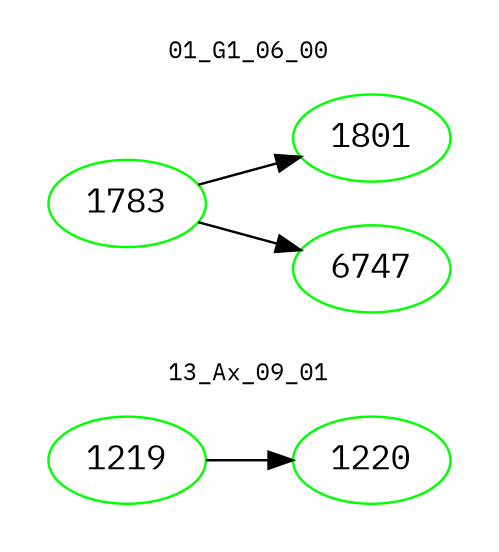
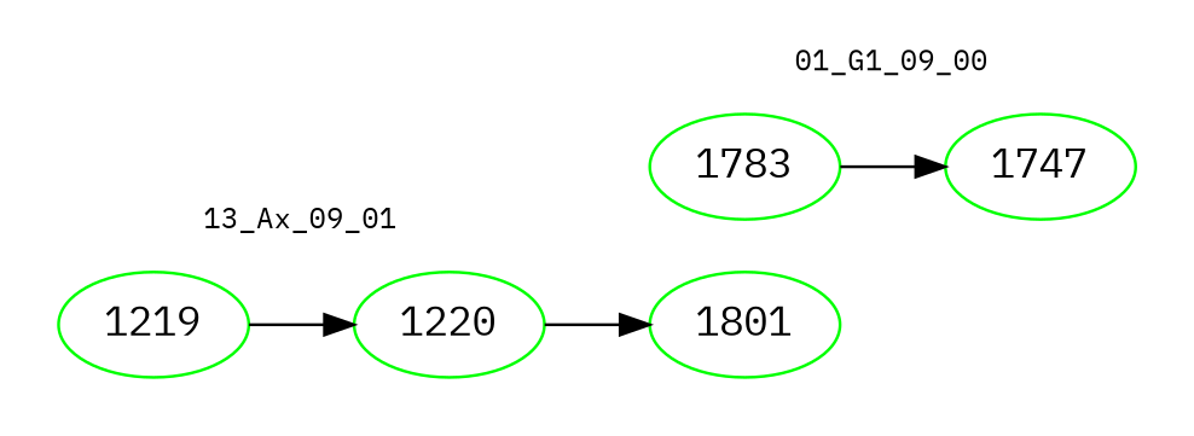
  digraph {
    fontname="IBM Plex Mono"
    rankdir=LR
    node [color=green fontname="IBM Plex Mono"]
    edge [color=black fontname="IBM Plex Mono"]
    n1 [label=1219]
    n2 [label=1220]
    n3 [label=1783]
-   n4 [label=6747]
+   n4 [label=1747]
    n5 [label=1801]
    subgraph cluster_1 {
      color=white
      fontsize=10
      label="13_Ax_09_01"
      n1
      n2
    }
    subgraph cluster_2 {
      color=white
      fontsize=10
-     label="01_G1_06_00"
+     label="01_G1_09_00"
      n3
      n4
      n5
    }
    n1 -> n2
    n3 -> n4
-   n3 -> n5
+   n2 -> n5
  }
